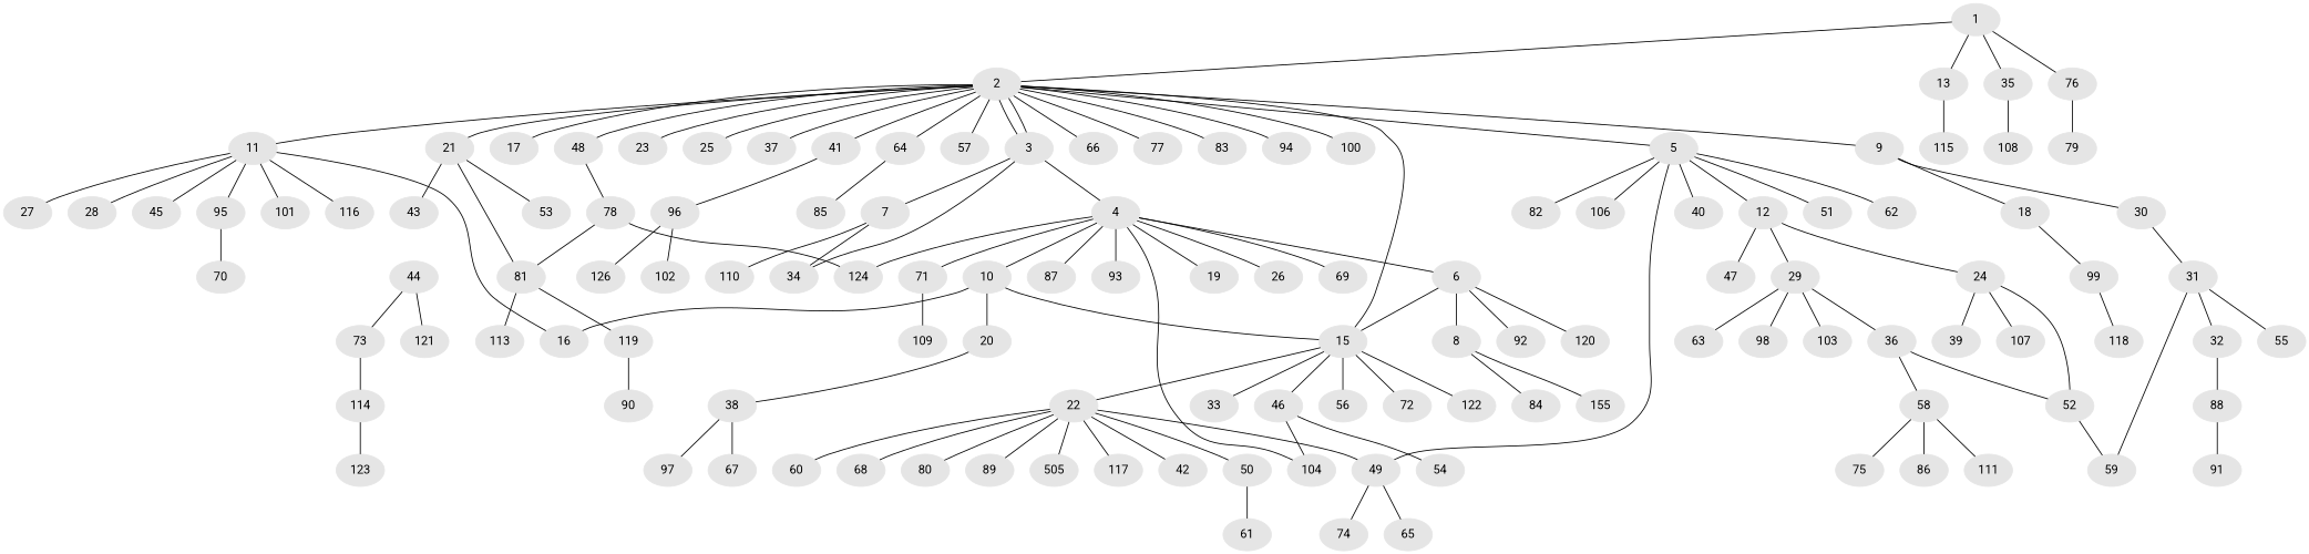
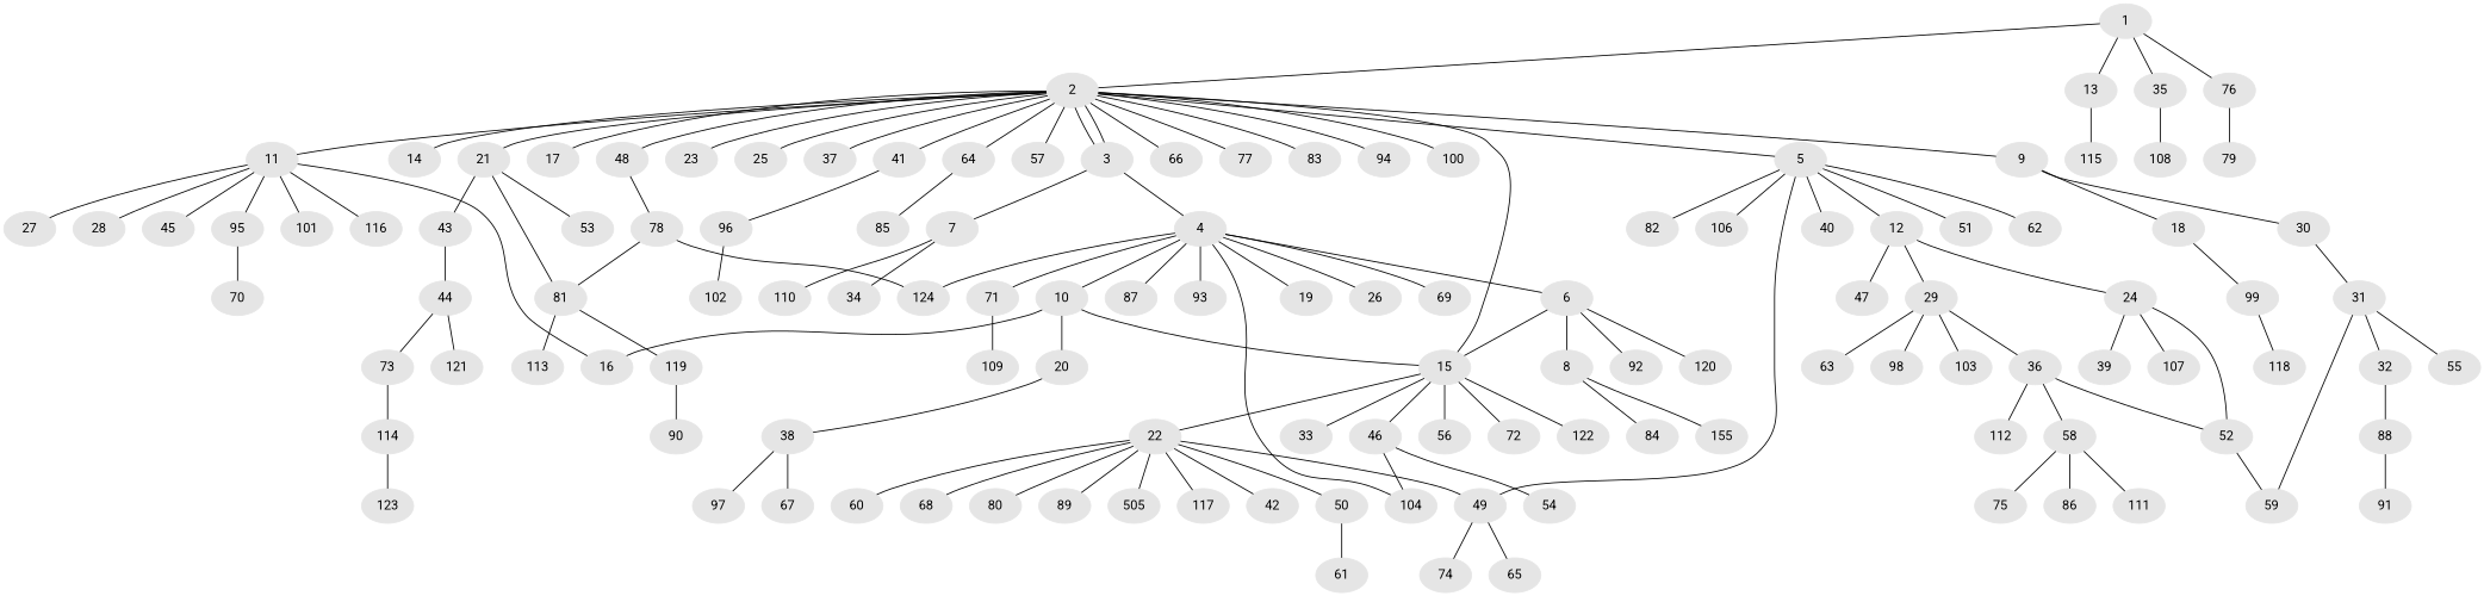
  graph {
    fontname=Roboto
    node [color=gray90 fontname=Roboto style=filled]
    edge [fontname=Roboto]
    1
    2
    13
    35
    76
    3
    5
    9
    11
+   14
    15
    17
    21
    23
    25
    37
    41
    48
    57
    64
    66
    77
    83
    94
    100
    115
    108
    79
    4
    7
    34
    12
    40
    49
    51
    62
    82
    106
    18
    30
    16
    27
    28
    45
    95
    101
    116
    22
    33
    46
    56
    72
    122
    43
    53
    81
    96
    78
    85
    6
    10
    19
    26
    69
    71
    87
    93
    104
    124
    8
    92
    120
    110
    20
    109
    24
    29
    47
    65
    74
    84
    n82 [label=155]
    99
    31
    38
    70
    39
    52
    107
    36
    63
    98
    103
    42
    50
    60
    68
    80
    89
    n100 [label=505]
    117
    54
    118
    67
    97
    44
    113
    119
    61
    59
    58
+   112
    32
    55
    88
    91
    75
    86
    111
    102
-   126
    73
    121
    114
    123
    90
    1 -- 2
    1 -- 13
    1 -- 35
    1 -- 76
    2 -- 3
    2 -- 3
    2 -- 5
    2 -- 9
    2 -- 11
+   2 -- 14
    2 -- 15
    2 -- 17
    2 -- 21
    2 -- 23
    2 -- 25
    2 -- 37
    2 -- 41
    2 -- 48
    2 -- 57
    2 -- 64
    2 -- 66
    2 -- 77
    2 -- 83
    2 -- 94
    2 -- 100
    13 -- 115
    35 -- 108
    76 -- 79
    3 -- 4
    3 -- 7
-   3 -- 34
    5 -- 12
    5 -- 40
    5 -- 49
    5 -- 51
    5 -- 62
    5 -- 82
    5 -- 106
    9 -- 18
    9 -- 30
    11 -- 16
    11 -- 27
    11 -- 28
    11 -- 45
    11 -- 95
    11 -- 101
    11 -- 116
    15 -- 22
    15 -- 33
    15 -- 46
    15 -- 56
    15 -- 72
    15 -- 122
    21 -- 43
    21 -- 53
    21 -- 81
    41 -- 96
    48 -- 78
    64 -- 85
    4 -- 6
    4 -- 10
    4 -- 19
    4 -- 26
    4 -- 69
    4 -- 71
    4 -- 87
    4 -- 93
    4 -- 104
    4 -- 124
    7 -- 34
    7 -- 110
    12 -- 24
    12 -- 29
    12 -- 47
    49 -- 65
    49 -- 74
    18 -- 99
    30 -- 31
    95 -- 70
    22 -- 49
    22 -- 42
    22 -- 50
    22 -- 60
    22 -- 68
    22 -- 80
    22 -- 89
    22 -- n100
    22 -- 117
    46 -- 104
    46 -- 54
+   43 -- 44
    81 -- 113
    81 -- 119
    96 -- 102
-   96 -- 126
    78 -- 81
    78 -- 124
    6 -- 15
    6 -- 8
    6 -- 92
    6 -- 120
    10 -- 15
    10 -- 16
    10 -- 20
    71 -- 109
    8 -- 84
    8 -- n82
    20 -- 38
    24 -- 39
    24 -- 52
    24 -- 107
    29 -- 36
    29 -- 63
    29 -- 98
    29 -- 103
    99 -- 118
    31 -- 59
    31 -- 32
    31 -- 55
    38 -- 67
    38 -- 97
    52 -- 59
    36 -- 52
    36 -- 58
+   36 -- 112
    50 -- 61
    44 -- 73
    44 -- 121
    119 -- 90
    58 -- 75
    58 -- 86
    58 -- 111
    32 -- 88
    88 -- 91
    73 -- 114
    114 -- 123
  }
